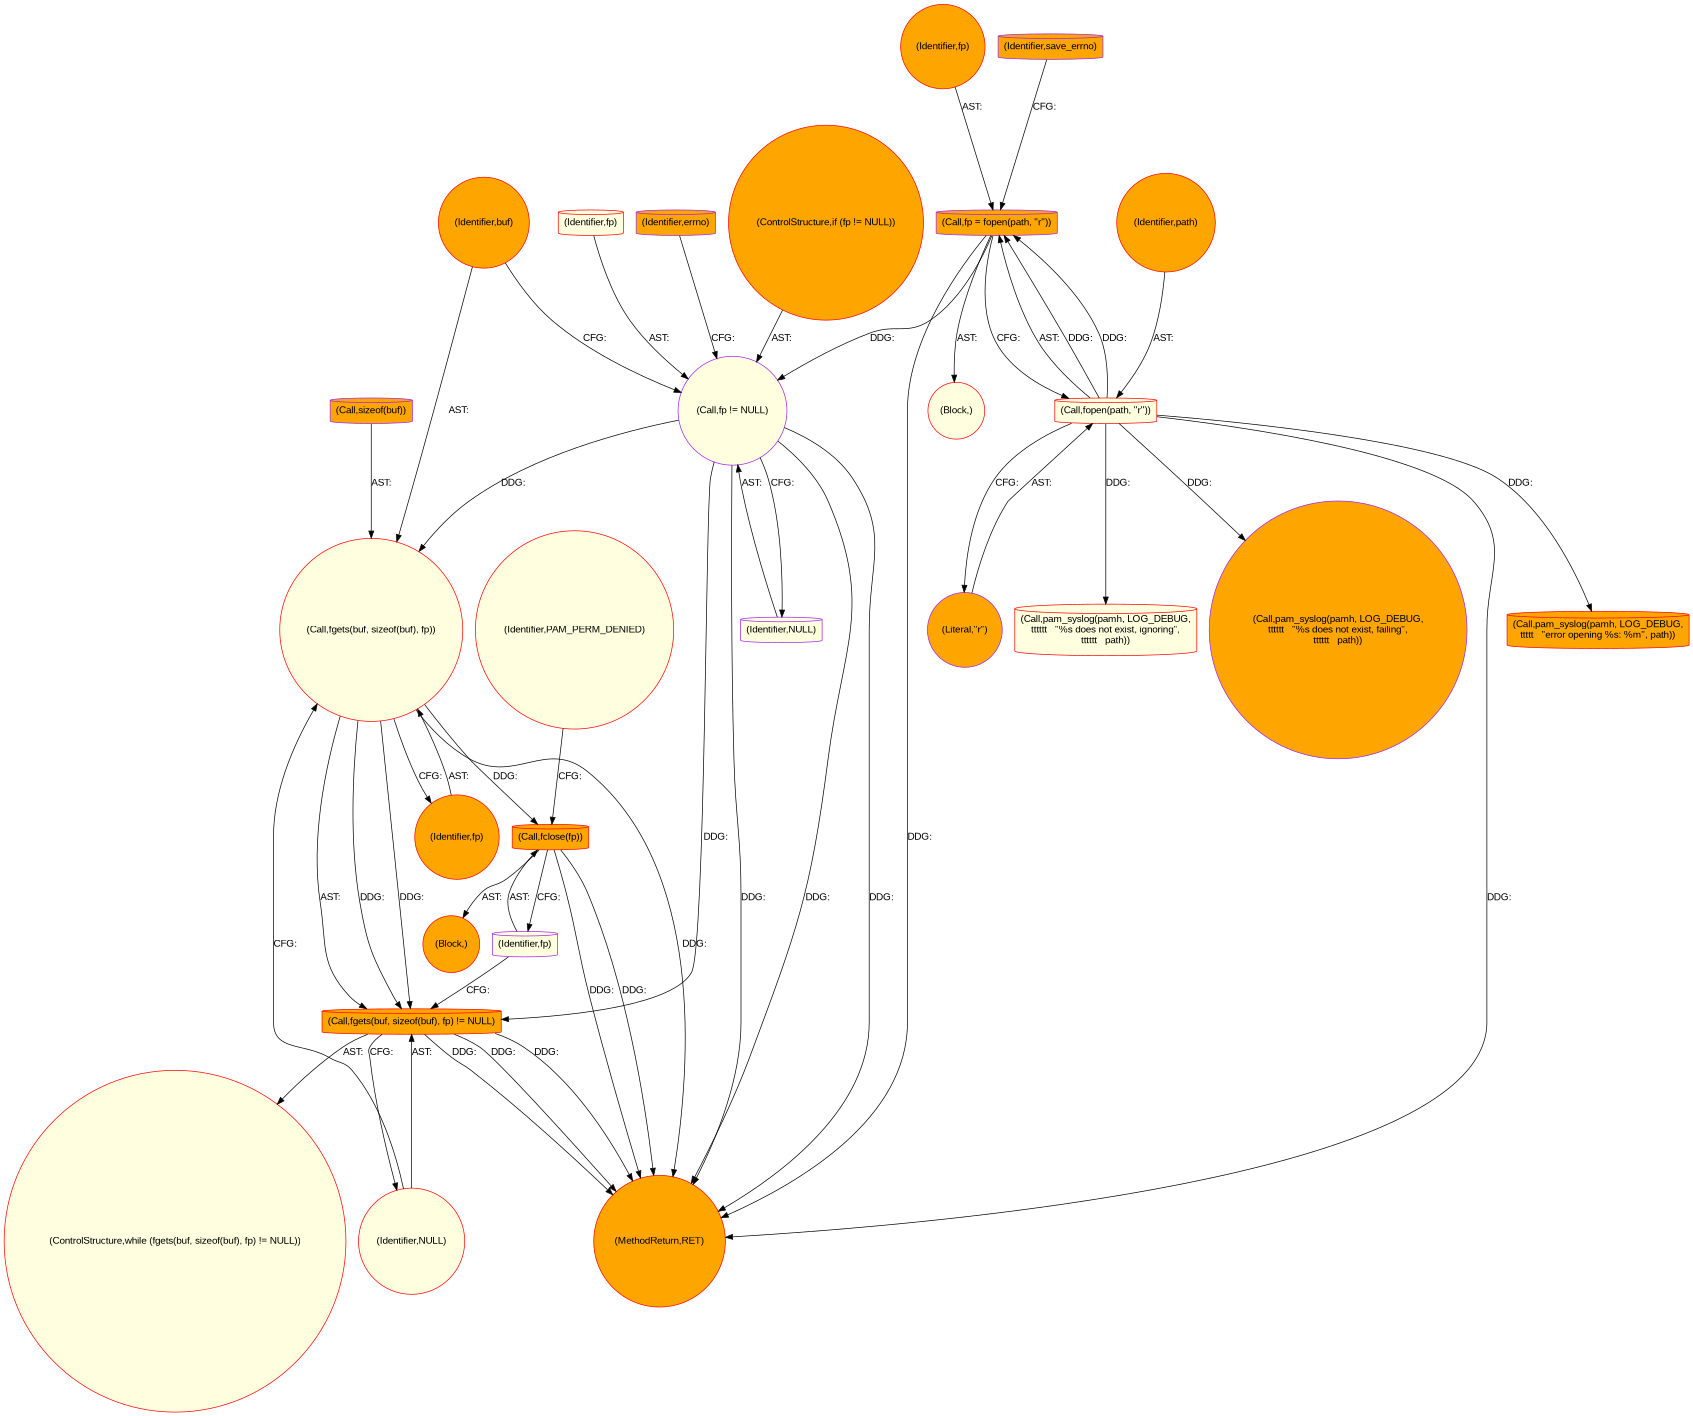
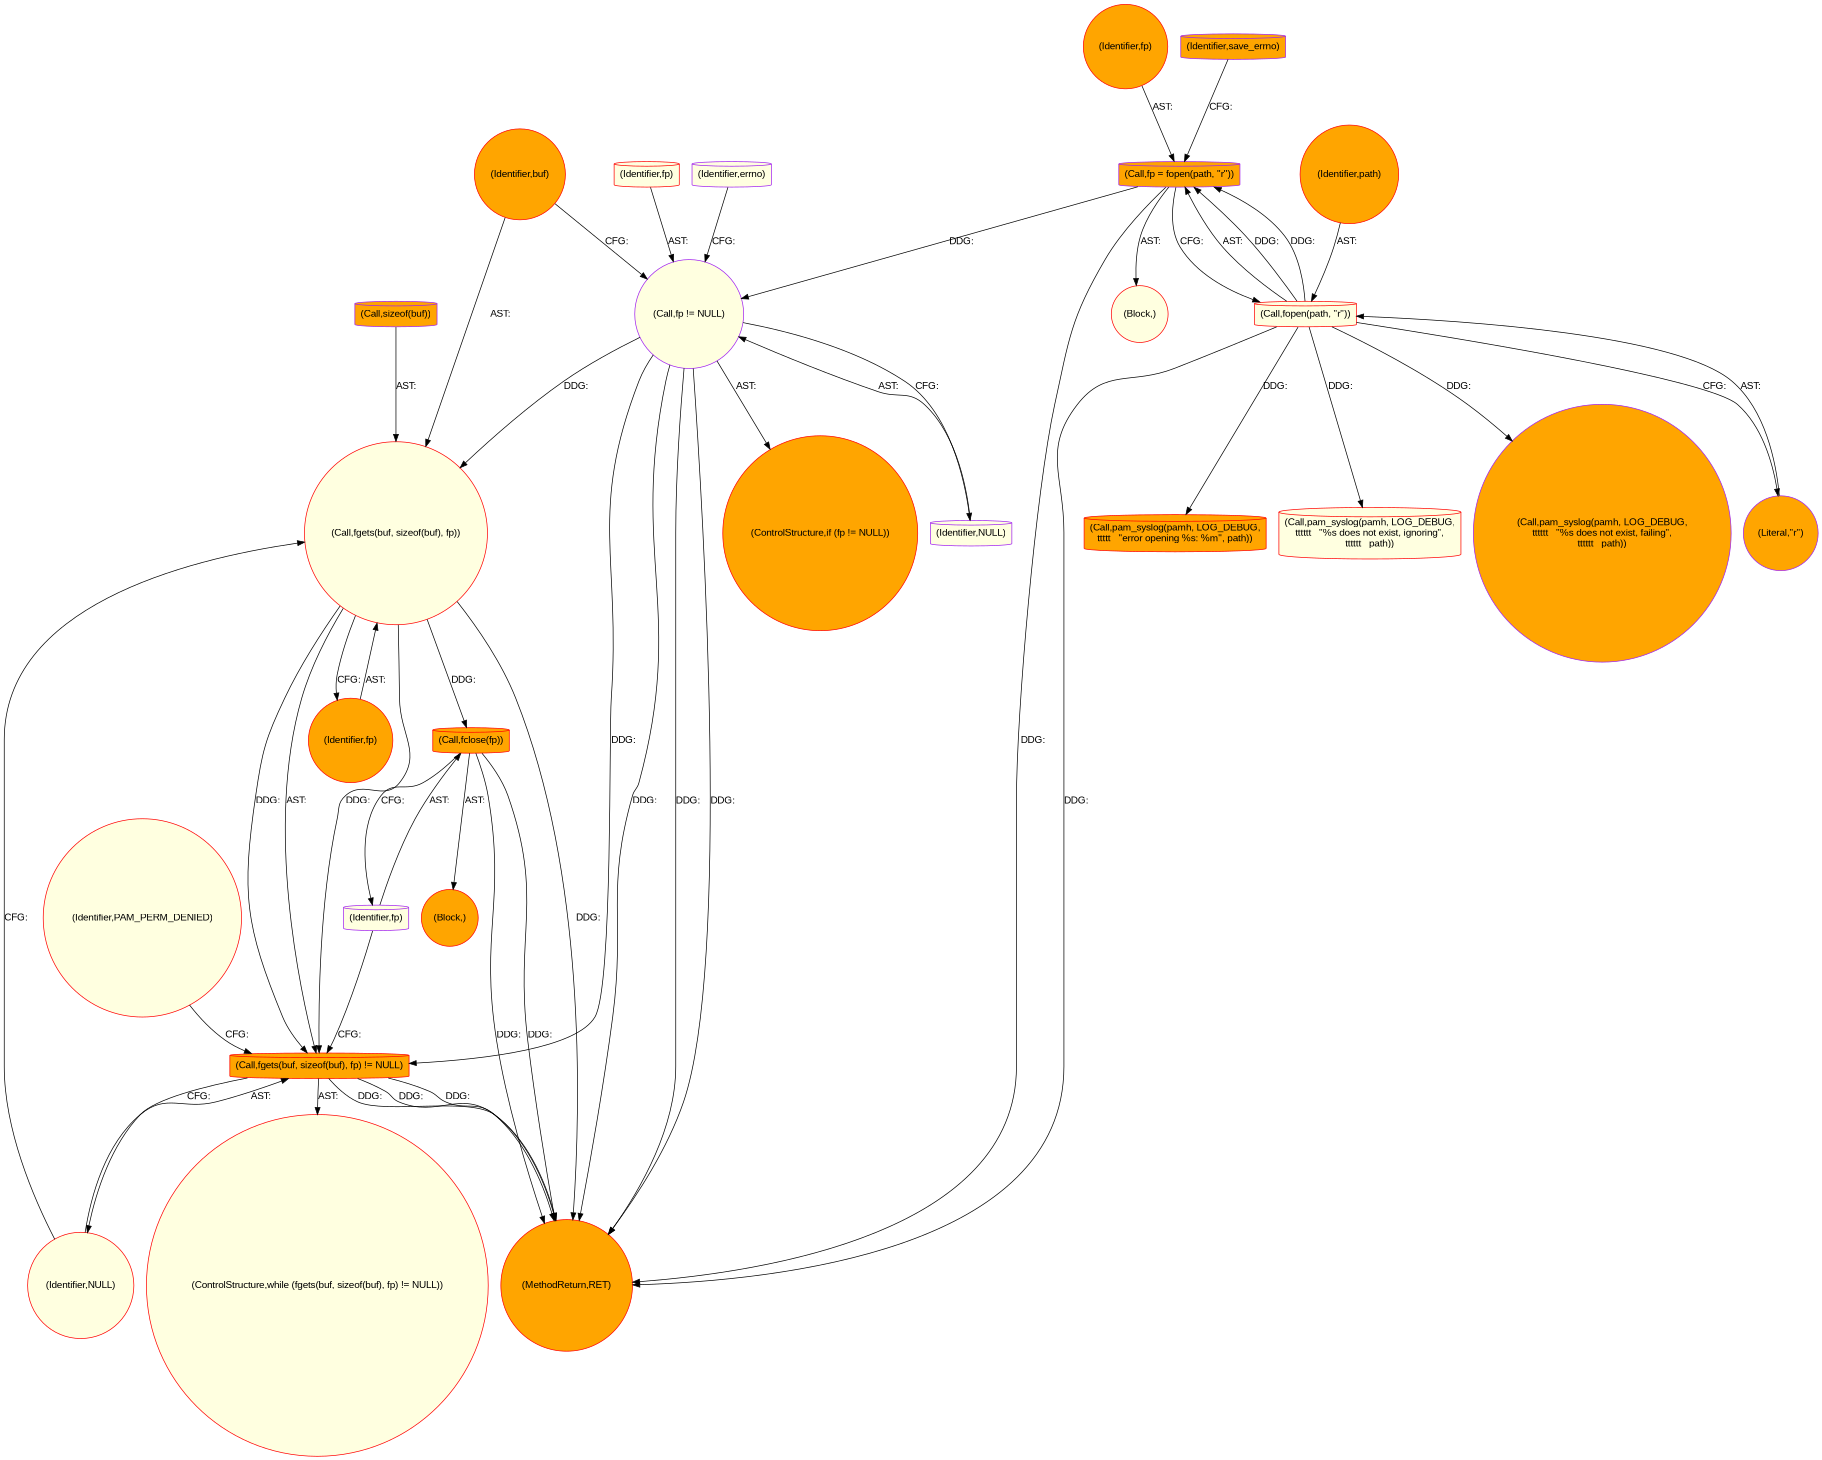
  digraph {
    fontname="Liberation Sans"
    node [color=red fillcolor=orange fontname="Liberation Sans" shape=circle style=filled]
    edge [fontname="Liberation Sans"]
    n1 [color=purple label="(Call,fp = fopen(path, \"r\"))" shape=cylinder]
    n2 [fillcolor=lightyellow label="(Call,fopen(path, \"r\"))" shape=cylinder]
    n3 [color=purple fillcolor=lightyellow label="(Call,fp != NULL)"]
    n4 [fillcolor=lightyellow label="(Block,)"]
    n5 [label="(MethodReturn,RET)"]
    n6 [label="(Call,pam_syslog(pamh, LOG_DEBUG,\n\t\t\t\t\t   \"error opening %s: %m\", path))" shape=cylinder]
    n7 [color=purple label="(Literal,\"r\")"]
    n8 [fillcolor=lightyellow label="(Call,pam_syslog(pamh, LOG_DEBUG,\n\t\t\t\t\t\t   \"%s does not exist, ignoring\",\n\t\t\t\t\t\t   path))" shape=cylinder]
    n9 [color=purple label="(Call,pam_syslog(pamh, LOG_DEBUG,\n\t\t\t\t\t\t   \"%s does not exist, failing\",\n\t\t\t\t\t\t   path))"]
    n10 [fillcolor=lightyellow label="(Call,fgets(buf, sizeof(buf), fp))"]
    n11 [label="(Call,fgets(buf, sizeof(buf), fp) != NULL)" shape=cylinder]
    n12 [label="(ControlStructure,if (fp != NULL))"]
    n13 [color=purple fillcolor=lightyellow label="(Identifier,NULL)" shape=cylinder]
    n14 [label="(Call,fclose(fp))" shape=cylinder]
    n15 [label="(Identifier,fp)"]
    n16 [fillcolor=lightyellow label="(ControlStructure,while (fgets(buf, sizeof(buf), fp) != NULL))"]
    n17 [fillcolor=lightyellow label="(Identifier,NULL)"]
    n18 [color=purple fillcolor=lightyellow label="(Identifier,fp)" shape=cylinder]
    n19 [label="(Block,)"]
    n20 [label="(Identifier,path)"]
    n21 [fillcolor=lightyellow label="(Identifier,fp)" shape=cylinder]
-   n22 [color=purple label="(Identifier,errno)" shape=cylinder]
+   n22 [color=purple fillcolor=lightyellow label="(Identifier,errno)" shape=cylinder]
    n23 [label="(Identifier,fp)"]
    n24 [color=purple label="(Call,sizeof(buf))" shape=cylinder]
    n25 [color=purple label="(Identifier,save_errno)" shape=cylinder]
    n26 [label="(Identifier,buf)"]
    n27 [fillcolor=lightyellow label="(Identifier,PAM_PERM_DENIED)"]
    n1 -> n2 [label="CFG: "]
    n1 -> n3 [label="DDG: "]
    n1 -> n4 [label="AST: "]
    n1 -> n5 [label="DDG: "]
    n2 -> n1 [label="AST: "]
    n2 -> n1 [label="DDG: "]
    n2 -> n1 [label="DDG: "]
    n2 -> n5 [label="DDG: "]
    n2 -> n6 [label="DDG: "]
    n2 -> n7 [label="CFG: "]
    n2 -> n8 [label="DDG: "]
    n2 -> n9 [label="DDG: "]
    n3 -> n5 [label="DDG: "]
    n3 -> n5 [label="DDG: "]
    n3 -> n5 [label="DDG: "]
    n3 -> n10 [label="DDG: "]
    n3 -> n11 [label="DDG: "]
-   n12 -> n3 [label="AST: "]
+   n3 -> n12 [label="AST: "]
    n3 -> n13 [label="CFG: "]
    n7 -> n2 [label="AST: "]
    n10 -> n5 [label="DDG: "]
    n10 -> n11 [label="AST: "]
    n10 -> n11 [label="DDG: "]
    n10 -> n11 [label="DDG: "]
    n10 -> n14 [label="DDG: "]
    n10 -> n15 [label="CFG: "]
    n11 -> n5 [label="DDG: "]
    n11 -> n5 [label="DDG: "]
    n11 -> n5 [label="DDG: "]
    n11 -> n16 [label="AST: "]
    n11 -> n17 [label="CFG: "]
    n13 -> n3 [label="AST: "]
    n14 -> n5 [label="DDG: "]
    n14 -> n5 [label="DDG: "]
    n14 -> n18 [label="CFG: "]
    n14 -> n19 [label="AST: "]
    n15 -> n10 [label="AST: "]
    n17 -> n10 [label="CFG: "]
    n17 -> n11 [label="AST: "]
    n18 -> n11 [label="CFG: "]
    n18 -> n14 [label="AST: "]
    n20 -> n2 [label="AST: "]
    n21 -> n3 [label="AST: "]
    n22 -> n3 [label="CFG: "]
    n23 -> n1 [label="AST: "]
    n24 -> n10 [label="AST: "]
    n25 -> n1 [label="CFG: "]
    n26 -> n3 [label="CFG: "]
    n26 -> n10 [label="AST: "]
-   n27 -> n14 [label="CFG: "]
+   n27 -> n11 [label="CFG: "]
  }
